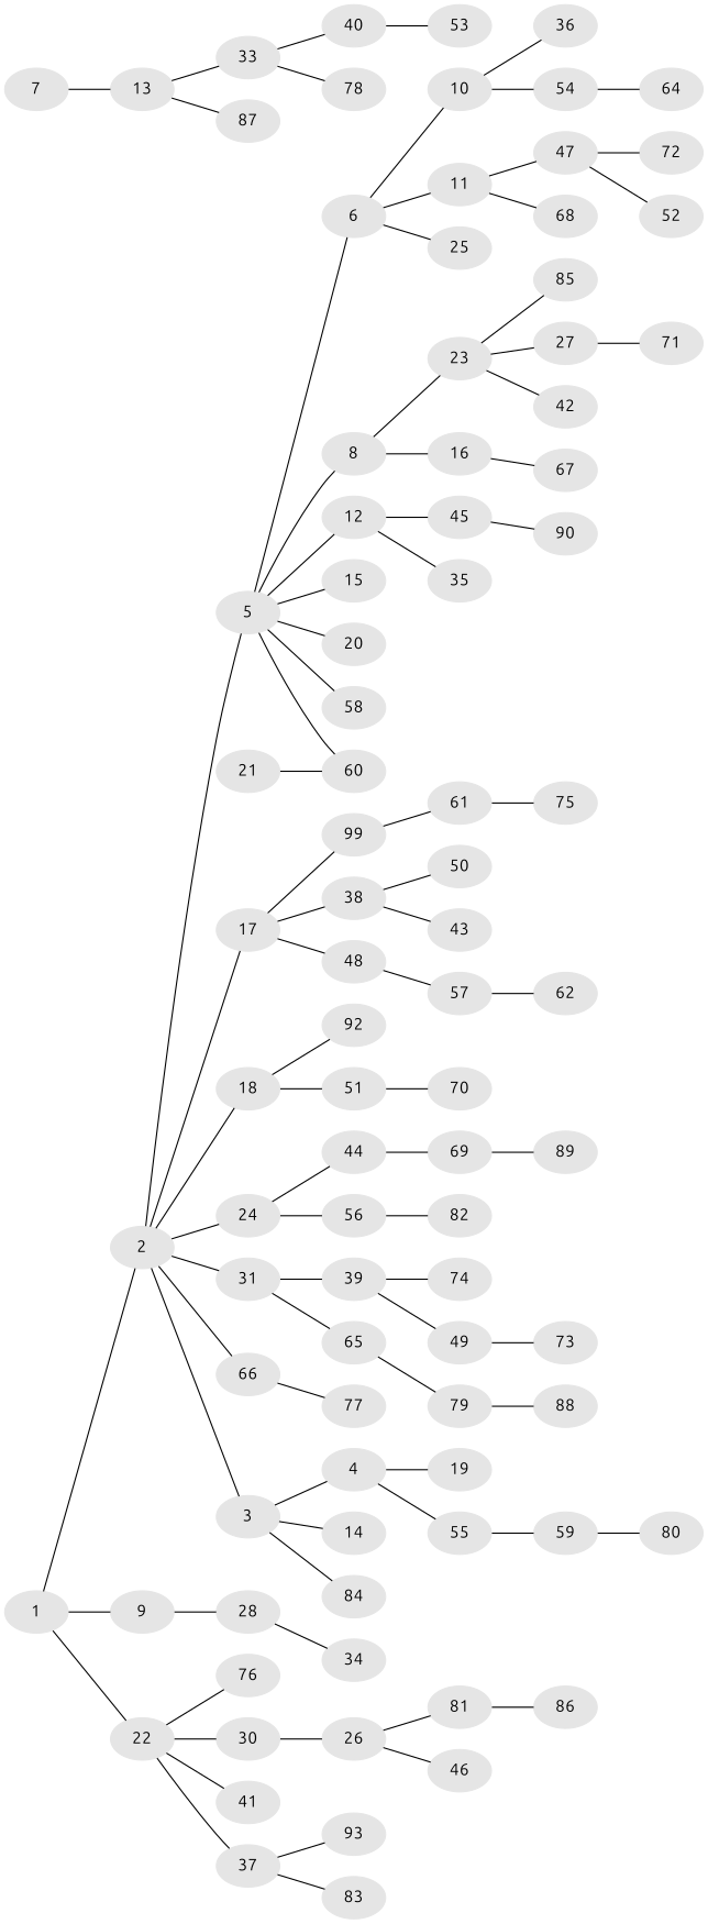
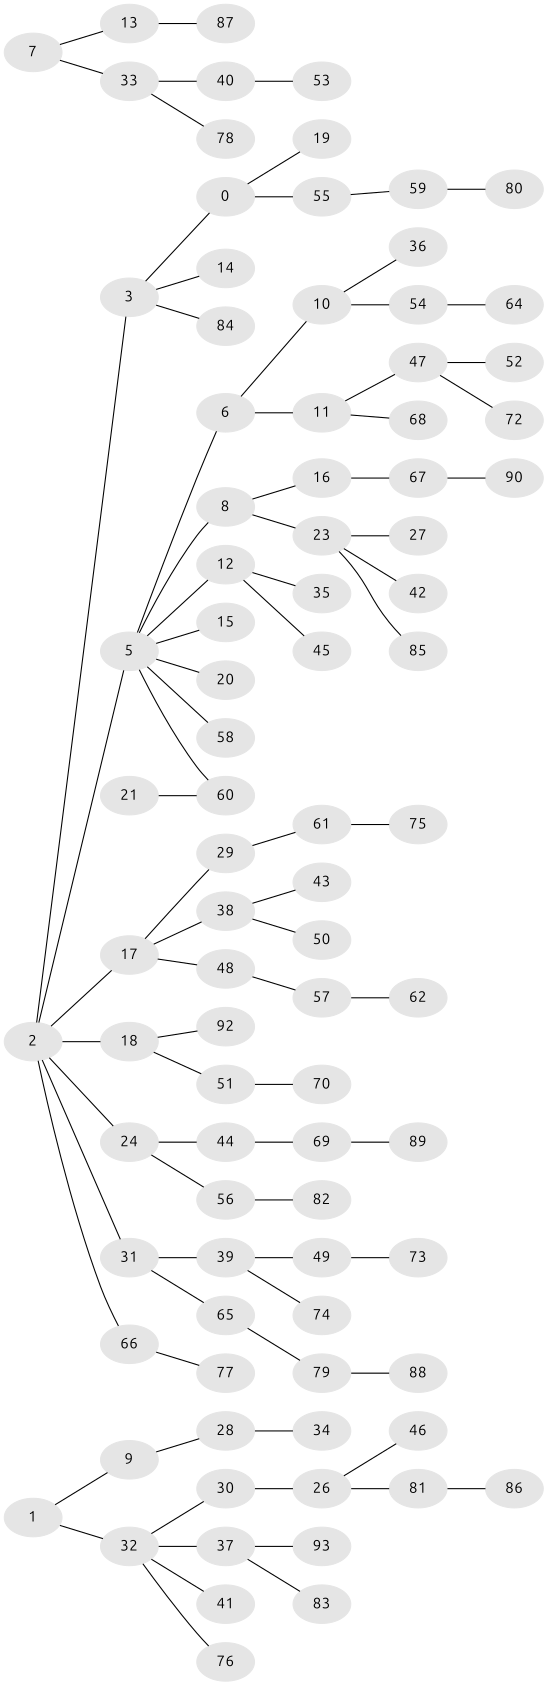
  graph {
    fontname=Ubuntu
    rankdir=LR
    node [color=gray90 fontname=Ubuntu style=filled]
    edge [fontname=Ubuntu]
    1
    2
    9
-   22
+   22 [label=32]
    3
    5
    17
    18
    24
    31
    66
    28
    30
    37
    41
    76
    26
    46
    81
-   4
+   4 [label=0]
    14
    84
    6
    8
    12
    15
    20
    58
    60
    7
    13
-   29 [label=99]
+   29
    38
    48
    n35 [label=92]
    51
    44
    56
    39
    65
    77
    19
    55
    59
    10
    11
-   25
    16
    23
    35
    45
    21
    36
    54
    47
    68
    33
    87
    67
    27
    42
    85
    34
    64
    52
    72
    40
    78
    90
    61
    43
    50
    57
    70
    n75 [label=93]
    83
-   71
    69
    82
    86
    75
    49
    74
    79
    53
    73
    89
    62
    80
    88
-   1 -- 2
    1 -- 9
    1 -- 22
    2 -- 3
    2 -- 5
    2 -- 17
    2 -- 18
    2 -- 24
    2 -- 31
    2 -- 66
    9 -- 28
    22 -- 30
    22 -- 37
    22 -- 41
    22 -- 76
    3 -- 4
    3 -- 14
    3 -- 84
    5 -- 6
    5 -- 8
    5 -- 12
    5 -- 15
    5 -- 20
    5 -- 58
    5 -- 60
    17 -- 29
    17 -- 38
    17 -- 48
    18 -- n35
    18 -- 51
    24 -- 44
    24 -- 56
    31 -- 39
    31 -- 65
    66 -- 77
    28 -- 34
    30 -- 26
    37 -- n75
    37 -- 83
    26 -- 46
    26 -- 81
    81 -- 86
    4 -- 19
    4 -- 55
    6 -- 10
    6 -- 11
-   6 -- 25
    8 -- 16
    8 -- 23
    12 -- 35
    12 -- 45
    7 -- 13
-   13 -- 33
+   7 -- 33
    13 -- 87
    29 -- 61
    38 -- 43
    38 -- 50
    48 -- 57
    51 -- 70
    44 -- 69
    56 -- 82
    39 -- 49
    39 -- 74
    65 -- 79
    55 -- 59
    59 -- 80
    10 -- 36
    10 -- 54
    11 -- 47
    11 -- 68
    16 -- 67
    23 -- 27
    23 -- 42
    23 -- 85
    21 -- 60
    54 -- 64
    47 -- 52
    47 -- 72
    33 -- 40
    33 -- 78
-   45 -- 90
-   27 -- 71
+   67 -- 90
    40 -- 53
    61 -- 75
    57 -- 62
    69 -- 89
    49 -- 73
    79 -- 88
  }
